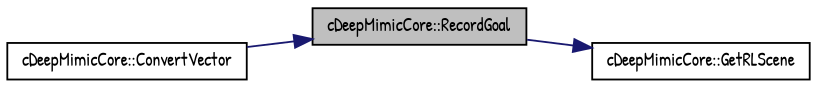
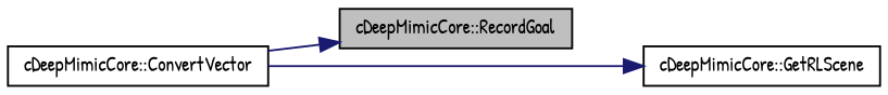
  digraph {
    fontname="Patrick Hand"
    rankdir=LR
    node [color=black fillcolor=white fontname="Patrick Hand" fontsize=10 shape=record style=filled]
    edge [color=midnightblue fontname="Patrick Hand" fontsize=10 labelfontname=Helvetica labelfontsize=10 style=solid]
    n1 [fillcolor=grey75 fontcolor=black height=0.2 label="cDeepMimicCore::RecordGoal" width=0.4]
    n2 [height=0.2 label="cDeepMimicCore::GetRLScene" width=0.4]
    n3 [height=0.2 label="cDeepMimicCore::ConvertVector" width=0.4]
-   n1 -> n2
+   n3 -> n2
    n3 -> n1
  }
